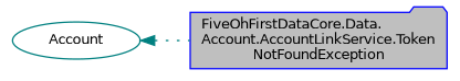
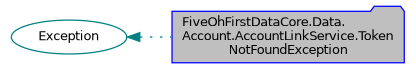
  digraph {
    rankdir=LR
    node [fontname=Helvetica fontsize=10 style=filled]
    n1 [color=blue fillcolor=grey75 fontcolor=black height=0.2 label="FiveOhFirstDataCore.Data.\lAccount.AccountLinkService.Token\lNotFoundException" shape=folder width=0.4]
-   n2 [color=teal fillcolor=white height=0.2 label=Account shape=ellipse width=0.4]
+   n2 [color=teal fillcolor=white height=0.2 label=Exception shape=ellipse width=0.4]
    n2 -> n1 [color=teal dir=back fontname=Helvetica fontsize=10 labelfontname=Helvetica labelfontsize=10 style=dotted]
  }
